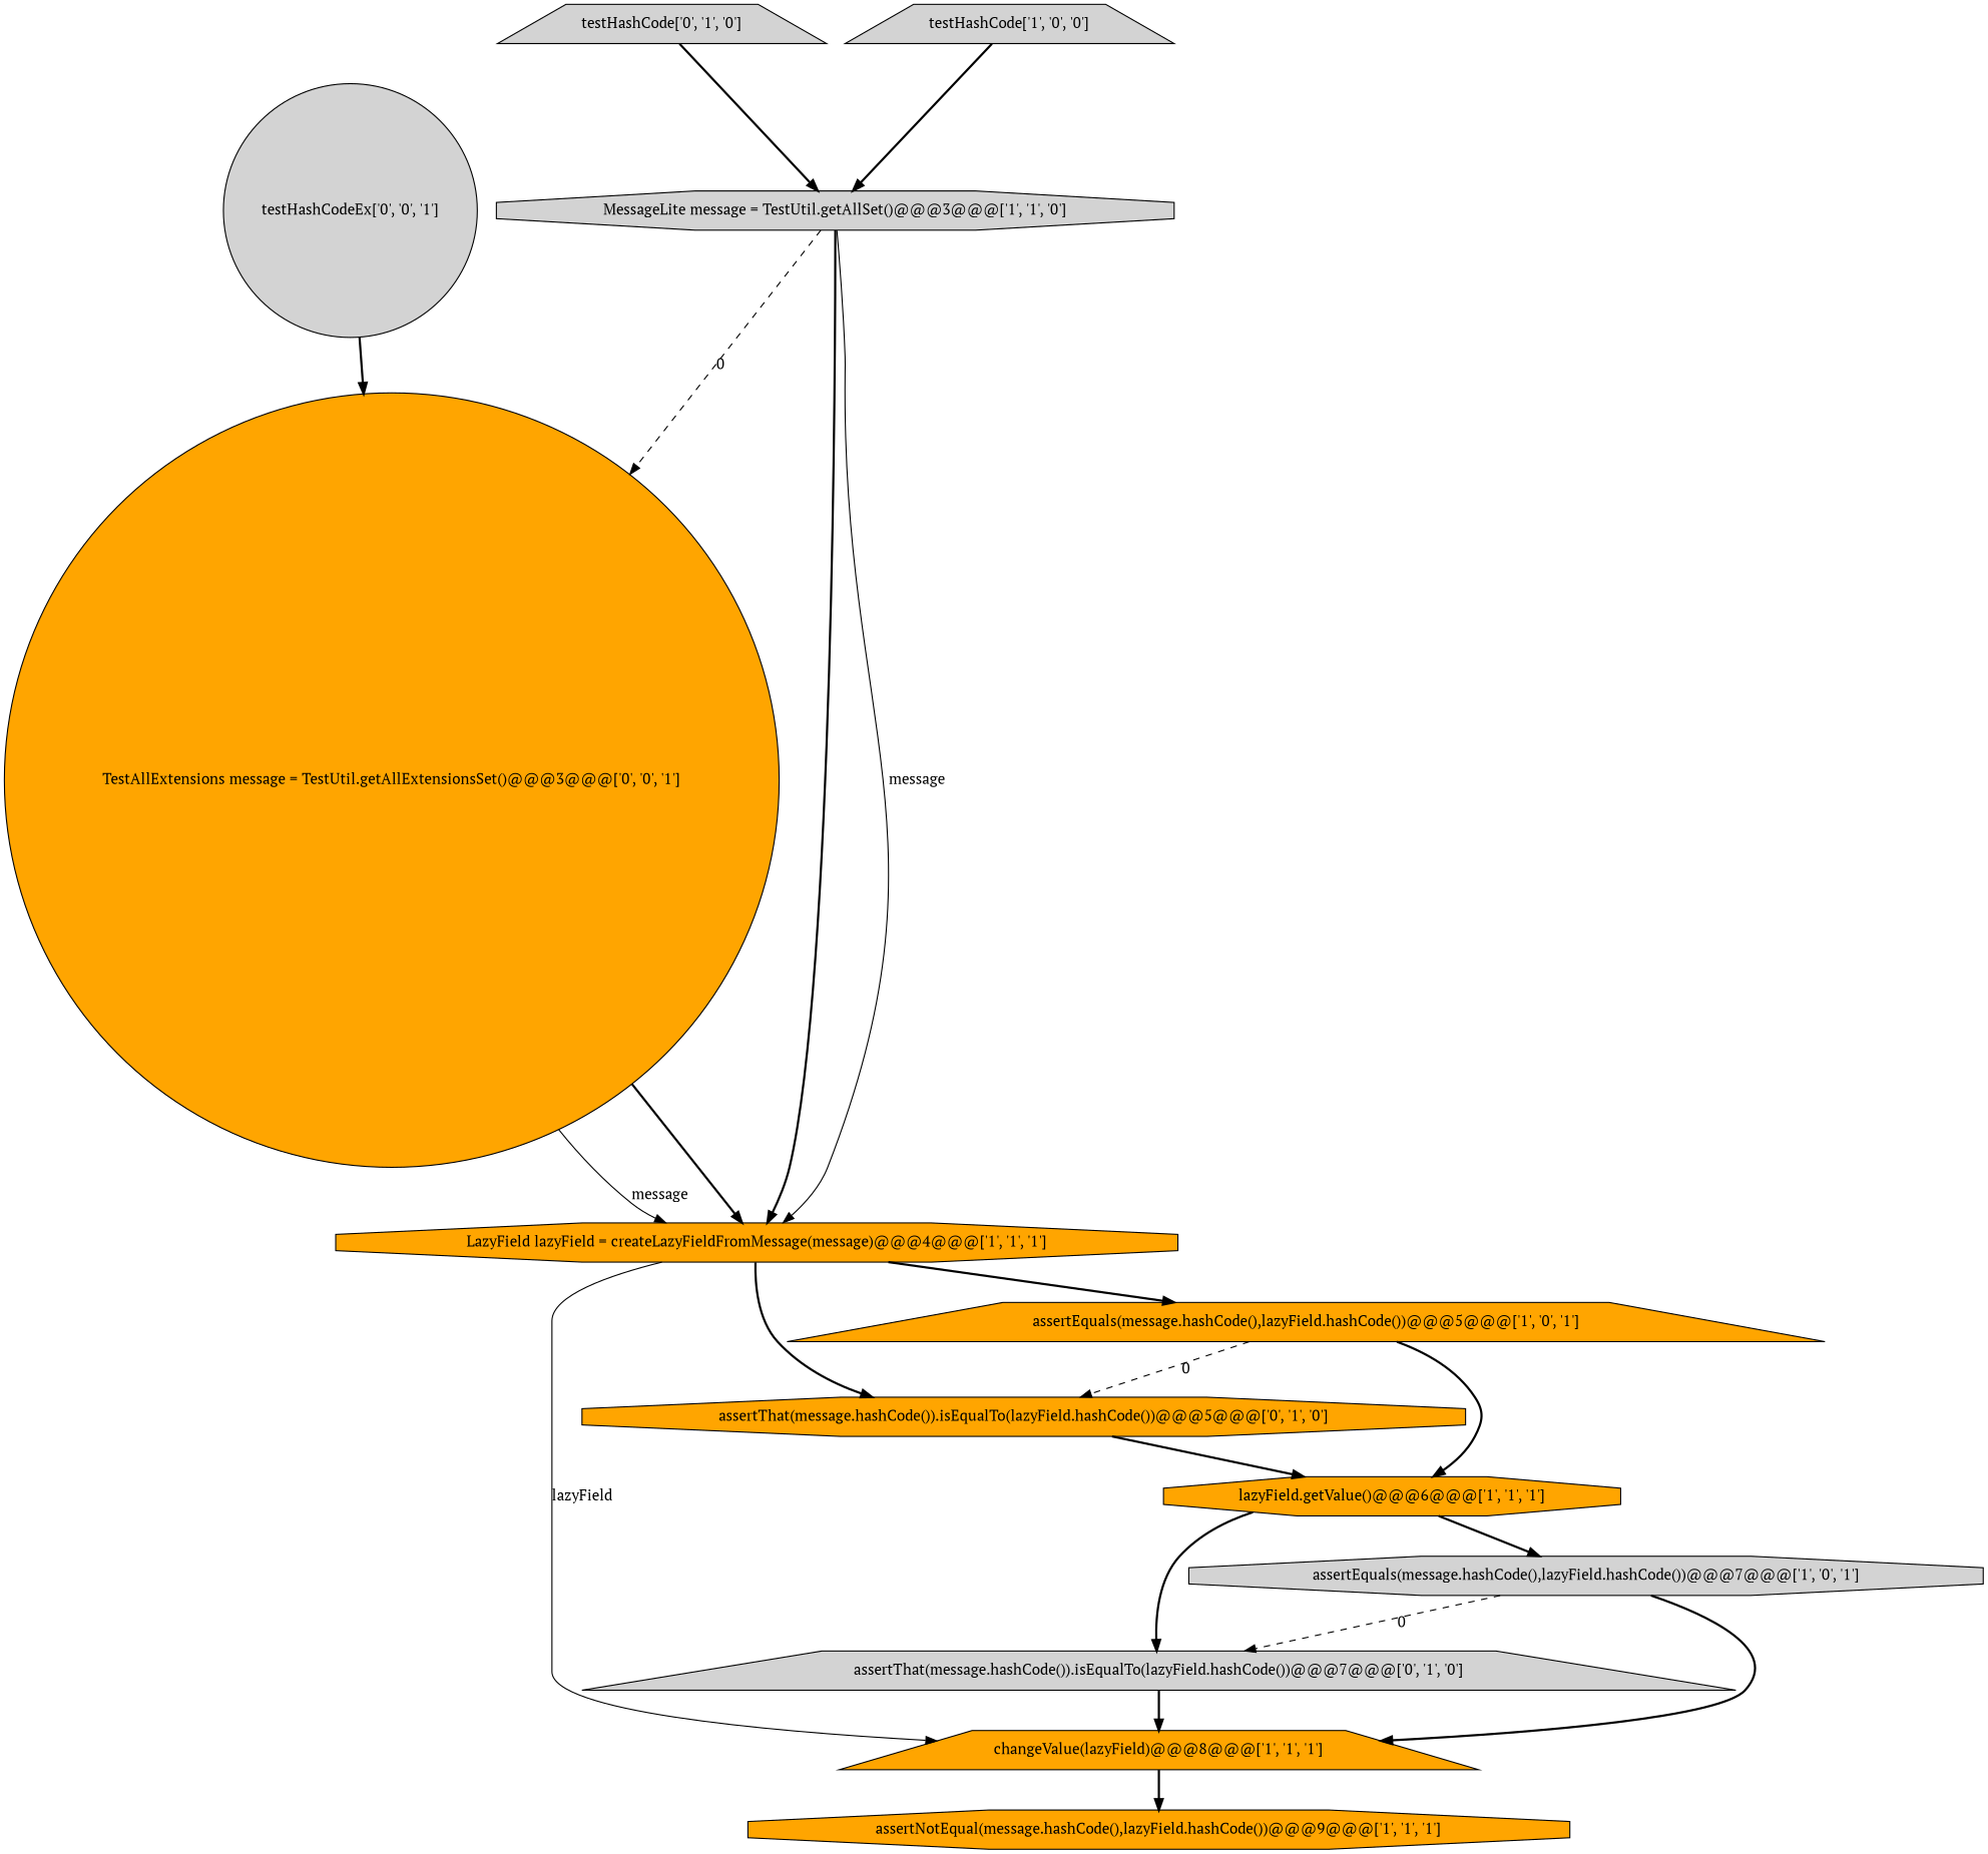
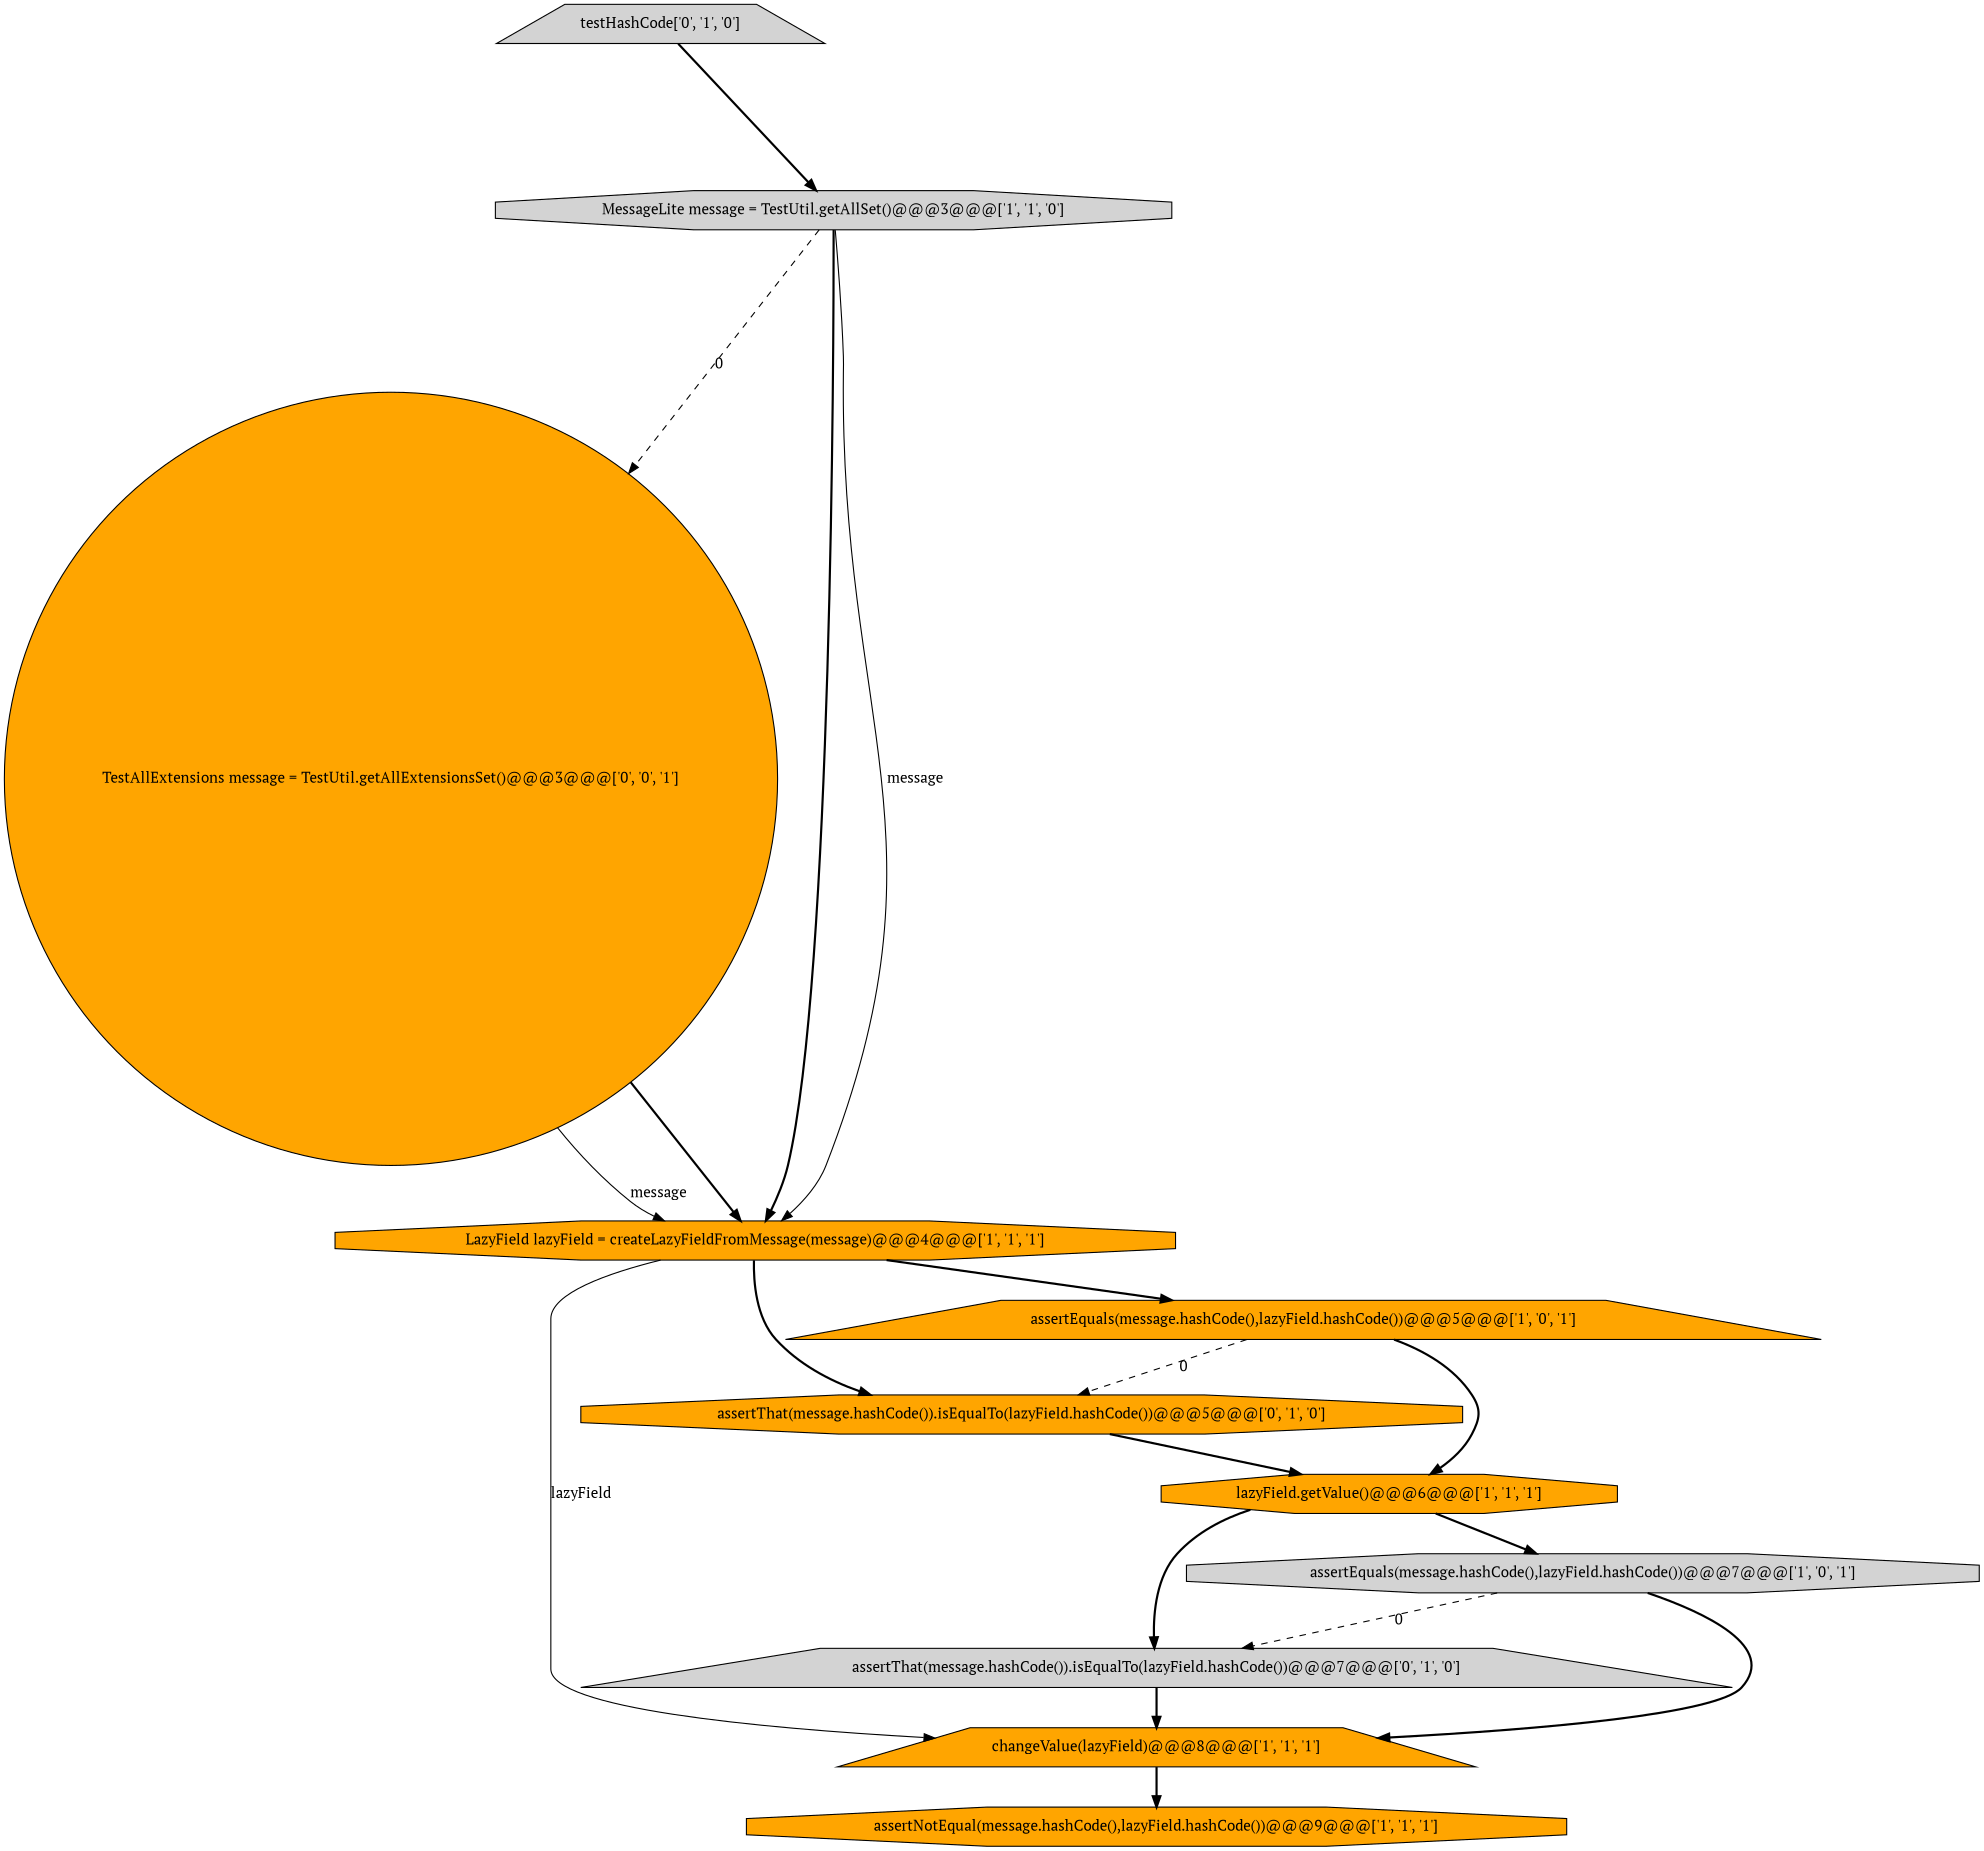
  digraph {
    fontname="PT Serif"
    node [fillcolor=orange fontname="PT Serif" shape=octagon style=filled]
    edge [fontname="PT Serif" style=bold]
    n1 [fillcolor=lightgrey label="assertThat(message.hashCode()).isEqualTo(lazyField.hashCode())@@@7@@@['0', '1', '0']" shape=trapezium]
    n2 [label="changeValue(lazyField)@@@8@@@['1', '1', '1']" shape=trapezium]
    n3 [label="assertNotEqual(message.hashCode(),lazyField.hashCode())@@@9@@@['1', '1', '1']"]
    n4 [fillcolor=lightgrey label="assertEquals(message.hashCode(),lazyField.hashCode())@@@7@@@['1', '0', '1']"]
    n5 [fillcolor=lightgrey label="testHashCode['0', '1', '0']" shape=trapezium]
    n6 [fillcolor=lightgrey label="MessageLite message = TestUtil.getAllSet()@@@3@@@['1', '1', '0']"]
    n7 [label="TestAllExtensions message = TestUtil.getAllExtensionsSet()@@@3@@@['0', '0', '1']" shape=circle]
    n8 [label="LazyField lazyField = createLazyFieldFromMessage(message)@@@4@@@['1', '1', '1']"]
-   n9 [fillcolor=lightgrey label="testHashCodeEx['0', '0', '1']" shape=circle]
    n10 [label="lazyField.getValue()@@@6@@@['1', '1', '1']"]
    n11 [label="assertThat(message.hashCode()).isEqualTo(lazyField.hashCode())@@@5@@@['0', '1', '0']"]
    n12 [label="assertEquals(message.hashCode(),lazyField.hashCode())@@@5@@@['1', '0', '1']" shape=trapezium]
-   n13 [fillcolor=lightgrey label="testHashCode['1', '0', '0']" shape=trapezium]
    n1 -> n2
    n2 -> n3
    n4 -> n1 [label=0 style=dashed]
    n4 -> n2
    n5 -> n6
    n6 -> n7 [label=0 style=dashed]
    n6 -> n8
    n6 -> n8 [label=message style=solid]
    n7 -> n8 [label=message style=solid]
    n7 -> n8
    n8 -> n2 [label=lazyField style=solid]
    n8 -> n11
    n8 -> n12
-   n9 -> n7
    n10 -> n1
    n10 -> n4
    n11 -> n10
    n12 -> n10
    n12 -> n11 [label=0 style=dashed]
-   n13 -> n6
  }
